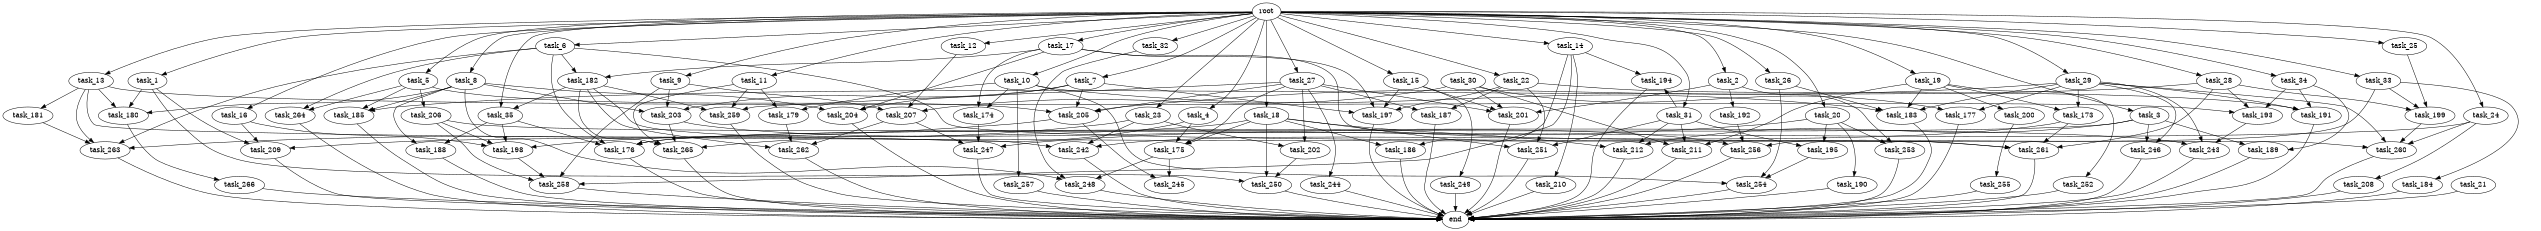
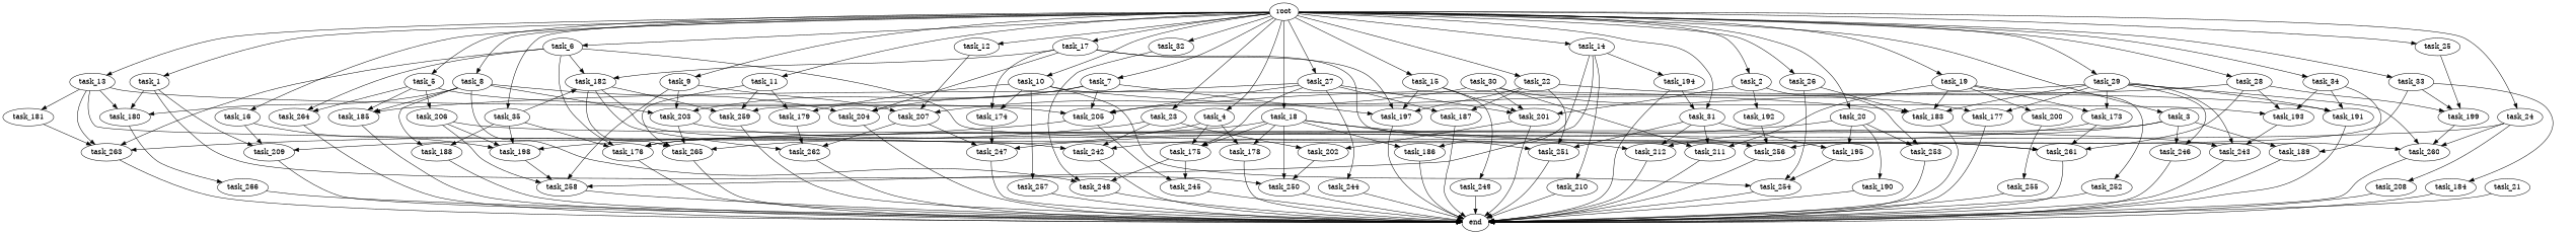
  digraph {
    root
    task_1
    task_2
    task_3
    task_4
    task_5
    task_6
    task_7
    task_8
    task_9
    task_10
    task_11
    task_12
    task_13
    task_14
    task_15
    task_16
    task_17
    task_18
    task_19
    task_20
    task_22
    task_23
    task_24
    task_25
    task_26
    task_27
    task_28
    task_29
    task_31
    task_32
    task_33
    task_34
    task_35
    task_180
    task_209
    task_250
    task_192
    task_201
    task_253
    task_176
    task_189
    task_212
    task_246
    task_175
+   task_178
    task_265
    task_185
    task_205
    task_206
    task_264
    task_182
    task_261
    task_263
    task_197
    task_203
    task_204
    task_188
    task_248
    task_207
    task_258
    task_174
    task_179
    task_183
    task_254
    task_257
    task_259
    task_181
    task_193
    task_260
    task_186
    task_194
    task_210
    task_249
    task_198
    task_251
    task_173
    task_200
    task_211
    task_252
    task_190
    task_195
    task_247
    task_21
    end
    task_187
    task_191
    task_202
    task_242
    task_208
    task_199
    task_244
    task_177
    task_243
    task_30
    task_184
    task_256
    task_266
    task_245
    task_262
    task_255
    root -> task_1
    root -> task_2
    root -> task_3
    root -> task_4
    root -> task_5
    root -> task_6
    root -> task_7
    root -> task_8
    root -> task_9
    root -> task_10
    root -> task_11
    root -> task_12
    root -> task_13
    root -> task_14
    root -> task_15
    root -> task_16
    root -> task_17
    root -> task_18
    root -> task_19
    root -> task_20
    root -> task_22
    root -> task_23
    root -> task_24
    root -> task_25
    root -> task_26
    root -> task_27
    root -> task_28
    root -> task_29
    root -> task_31
    root -> task_32
    root -> task_33
    root -> task_34
    root -> task_35
    task_1 -> task_180
    task_1 -> task_209
    task_1 -> task_250
    task_2 -> task_192
    task_2 -> task_201
    task_2 -> task_253
    task_3 -> task_176
    task_3 -> task_189
    task_3 -> task_212
    task_3 -> task_246
    task_4 -> task_175
+   task_4 -> task_178
    task_4 -> task_265
    task_5 -> task_185
    task_5 -> task_205
    task_5 -> task_206
    task_5 -> task_264
    task_6 -> task_176
    task_6 -> task_264
    task_6 -> task_182
    task_6 -> task_261
    task_6 -> task_263
    task_7 -> task_205
    task_7 -> task_197
    task_7 -> task_203
    task_7 -> task_204
    task_8 -> task_180
    task_8 -> task_185
    task_8 -> task_203
    task_8 -> task_204
    task_8 -> task_188
    task_8 -> task_248
    task_9 -> task_203
    task_9 -> task_207
    task_9 -> task_258
    task_10 -> task_174
    task_10 -> task_179
    task_10 -> task_183
    task_10 -> task_254
    task_10 -> task_257
    task_11 -> task_265
    task_11 -> task_179
    task_11 -> task_259
    task_12 -> task_207
    task_13 -> task_180
    task_13 -> task_263
    task_13 -> task_181
    task_13 -> task_193
    task_13 -> task_260
    task_14 -> task_258
    task_14 -> task_186
    task_14 -> task_194
    task_14 -> task_210
    task_15 -> task_201
    task_15 -> task_197
    task_15 -> task_249
    task_16 -> task_209
    task_16 -> task_198
    task_17 -> task_182
    task_17 -> task_261
    task_17 -> task_197
    task_17 -> task_204
    task_17 -> task_174
    task_18 -> task_209
    task_18 -> task_250
    task_18 -> task_212
    task_18 -> task_175
+   task_18 -> task_178
    task_18 -> task_186
    task_18 -> task_251
    task_19 -> task_183
    task_19 -> task_173
    task_19 -> task_200
    task_19 -> task_211
    task_19 -> task_252
    task_20 -> task_253
    task_20 -> task_190
    task_20 -> task_195
    task_20 -> task_247
    task_22 -> task_197
    task_22 -> task_251
    task_22 -> task_187
    task_22 -> task_191
    task_23 -> task_198
    task_23 -> task_202
    task_23 -> task_242
    task_24 -> task_176
    task_24 -> task_260
    task_24 -> task_208
    task_25 -> task_199
    task_26 -> task_183
    task_26 -> task_254
    task_27 -> task_201
    task_27 -> task_175
    task_27 -> task_205
    task_27 -> task_259
    task_27 -> task_187
-   task_27 -> task_202
+   task_201 -> task_202
    task_27 -> task_244
    task_28 -> task_185
    task_28 -> task_261
    task_28 -> task_193
    task_28 -> task_199
    task_29 -> task_246
    task_29 -> task_205
    task_29 -> task_183
    task_29 -> task_260
    task_29 -> task_173
    task_29 -> task_191
    task_29 -> task_177
    task_29 -> task_243
    task_31 -> task_212
-   task_31 -> task_194
+   task_194 -> task_31
    task_31 -> task_251
    task_31 -> task_211
    task_31 -> task_195
    task_32 -> task_248
    task_33 -> task_199
    task_33 -> task_184
    task_33 -> task_256
    task_34 -> task_189
    task_34 -> task_193
    task_34 -> task_191
    task_35 -> task_176
-   task_182 -> task_35
+   task_35 -> task_182
    task_35 -> task_188
    task_35 -> task_198
    task_180 -> task_266
    task_209 -> end
    task_250 -> end
    task_192 -> task_256
    task_201 -> end
    task_253 -> end
    task_176 -> end
    task_189 -> end
    task_212 -> end
    task_246 -> end
    task_175 -> task_248
    task_175 -> task_245
+   task_178 -> end
    task_265 -> end
    task_185 -> end
    task_205 -> task_263
    task_205 -> task_245
    task_206 -> task_258
    task_206 -> task_198
    task_206 -> task_243
    task_264 -> end
    task_182 -> task_265
    task_182 -> task_259
    task_182 -> task_242
    task_182 -> task_262
    task_261 -> end
    task_263 -> end
    task_197 -> end
    task_203 -> task_265
    task_203 -> task_256
    task_204 -> end
    task_188 -> end
    task_248 -> end
    task_207 -> task_247
    task_207 -> task_262
    task_258 -> end
    task_174 -> task_247
    task_179 -> task_262
    task_183 -> end
    task_254 -> end
    task_257 -> end
    task_259 -> end
    task_181 -> task_263
    task_193 -> task_243
    task_260 -> end
    task_186 -> end
    task_194 -> end
    task_210 -> end
    task_249 -> end
    task_198 -> task_258
    task_251 -> end
    task_173 -> task_261
    task_173 -> task_242
    task_200 -> task_255
    task_211 -> end
    task_252 -> end
    task_190 -> end
    task_195 -> task_254
    task_247 -> end
    task_21 -> end
    task_187 -> end
    task_191 -> end
    task_202 -> task_250
    task_242 -> end
    task_208 -> end
    task_199 -> task_260
    task_244 -> end
    task_177 -> end
    task_243 -> end
    task_30 -> task_201
    task_30 -> task_207
    task_30 -> task_211
    task_30 -> task_177
    task_184 -> end
    task_256 -> end
    task_266 -> end
+   task_245 -> end
    task_262 -> end
    task_255 -> end
  }
